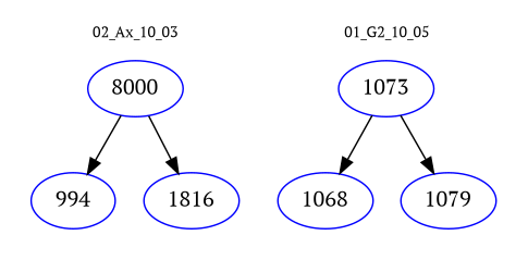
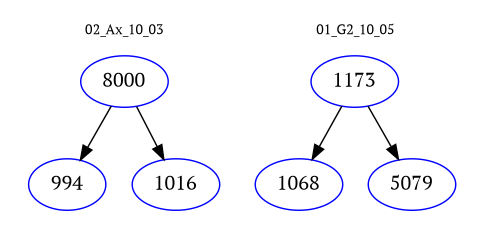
  digraph {
    fontname="PT Serif"
    node [color=blue fontname="PT Serif"]
    edge [color=black fontname="PT Serif"]
    n1 [label=8000]
    n2 [label=994]
-   n3 [label=1816]
-   n4 [label=1073]
+   n3 [label=1016]
+   n4 [label=1173]
    n5 [label=1068]
-   n6 [label=1079]
+   n6 [label=5079]
    subgraph cluster_1 {
      color=white
      fontsize=10
      label="02_Ax_10_03"
      n1
      n2
      n3
    }
    subgraph cluster_2 {
      color=white
      fontsize=10
      label="01_G2_10_05"
      n4
      n5
      n6
    }
    n1 -> n2
    n1 -> n3
    n4 -> n5
    n4 -> n6
  }
